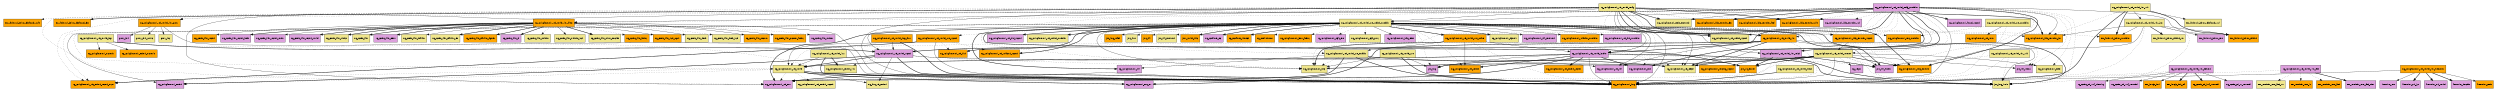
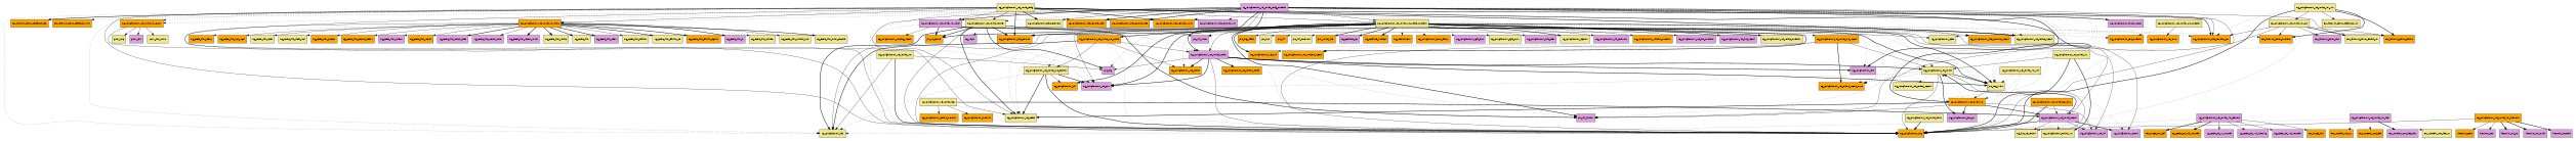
  digraph {
    fontname="Patrick Hand"
    node [fillcolor=orange fontname="Patrick Hand" fontsize=10.0 shape=box style=filled]
    edge [fontname="Patrick Hand" style=bold]
    org_springframework_web_servlet [fillcolor=khaki]
    java_lang_invoke [fillcolor=khaki]
    org_springframework_context [fillcolor=plum]
    org_springframework_core_env [fillcolor=plum]
    org_springframework_lang
    n6 [fillcolor=khaki label=org_time_web_context]
    org_springframework_web_context_request_async
    org_springframework_web_context_support [fillcolor=khaki]
    org_springframework_web_cors [fillcolor=plum]
    org_springframework_web_servlet_config [fillcolor=khaki]
    com_fasterxml_jackson_dataformat_cbor
    com_fasterxml_jackson_dataformat_smile
    org_springframework_cache_concurrent [fillcolor=khaki]
    org_springframework_http [fillcolor=khaki]
    org_springframework_http_converter
    org_springframework_http_converter_cbor
    org_springframework_http_converter_feed
    org_springframework_http_converter_json
    org_springframework_http_converter_smile
    org_springframework_http_converter_support
    org_springframework_http_converter_xml [fillcolor=plum]
    org_springframework_web_accept [fillcolor=khaki]
    org_springframework_web_method_support [fillcolor=khaki]
    org_springframework_web_servlet_handler [fillcolor=plum]
    org_springframework_web_servlet_mvc_method_annotation [fillcolor=khaki]
    org_springframework_web_servlet_resource [fillcolor=khaki]
    org_springframework_web_servlet_view
    org_springframework_web_servlet_view_groovy
    org_springframework_web_servlet_view_script [fillcolor=plum]
    org_springframework_web_servlet_view_tiles3
    java_util_function [fillcolor=plum]
    org_springframework_core [fillcolor=plum]
    java_lang [fillcolor=plum]
    org_springframework_web_context_request
    org_springframework_web_method
    java_util_stream [fillcolor=plum]
    org_springframework_core_annotation
    org_springframework_web_servlet_mvc_condition [fillcolor=khaki]
-   org_springframework_util [fillcolor=plum]
+   org_springframework_util
    org_springframework_web_servlet_mvc_method
    com_fasterxml_jackson_annotation
    java_lang_reflect
    java_nio_charset
    java_time [fillcolor=khaki]
    java_util
    java_util_concurrent [fillcolor=khaki]
    javax_servlet_http
    org_aopalliance_aop [fillcolor=plum]
    org_aopalliance_intercept
    org_reactivestreams
    org_springframework_beans_factory
    org_springframework_cglib_core [fillcolor=plum]
    org_springframework_cglib_proxy [fillcolor=khaki]
    org_springframework_http_codec [fillcolor=plum]
    org_springframework_objenesis [fillcolor=khaki]
    org_springframework_util_concurrent [fillcolor=plum]
    org_springframework_validation_annotation
    org_springframework_web_bind
    org_springframework_web_bind_annotation [fillcolor=plum]
    org_springframework_web_bind_support [fillcolor=plum]
    org_springframework_web_method_annotation [fillcolor=khaki]
    org_springframework_web_multipart_support
    org_springframework_web_servlet_mvc_support
    org_springframework_web_servlet_support [fillcolor=plum]
    org_springframework_web_util [fillcolor=plum]
    org_springframework_cache [fillcolor=khaki]
    org_webjars [fillcolor=plum]
    groovy_lang [fillcolor=khaki]
    groovy_text [fillcolor=plum]
    groovy_text_markup [fillcolor=khaki]
    org_springframework_scripting_support
    org_apache_tiles [fillcolor=khaki]
    org_apache_tiles_access [fillcolor=plum]
    org_apache_tiles_definition [fillcolor=khaki]
    org_apache_tiles_definition_dao [fillcolor=khaki]
    org_apache_tiles_definition_digester
    org_apache_tiles_el [fillcolor=plum]
    org_apache_tiles_evaluator [fillcolor=khaki]
    org_apache_tiles_evaluator_impl [fillcolor=khaki]
    org_apache_tiles_extras_complete [fillcolor=khaki]
    org_apache_tiles_factory
    org_apache_tiles_impl_mgmt
    org_apache_tiles_locale [fillcolor=khaki]
    org_apache_tiles_locale_impl [fillcolor=khaki]
    org_apache_tiles_preparer
    org_apache_tiles_preparer_factory
    org_apache_tiles_renderer [fillcolor=plum]
    org_apache_tiles_request
    org_apache_tiles_request_locale [fillcolor=plum]
    org_apache_tiles_request_render [fillcolor=plum]
    org_apache_tiles_request_servlet [fillcolor=plum]
    org_apache_tiles_startup [fillcolor=khaki]
    org_springframework_context_i18n [fillcolor=khaki]
    org_springframework_web_servlet_config_annotation [fillcolor=plum]
    com_fasterxml_jackson_databind
    org_springframework_format_support [fillcolor=plum]
    org_springframework_web_servlet_i18n [fillcolor=khaki]
    org_springframework_web_servlet_mvc [fillcolor=khaki]
    org_springframework_web_servlet_mvc_annotation [fillcolor=khaki]
    org_springframework_web_server
    org_springframework_web_servlet_tags [fillcolor=khaki]
    org_springframework_context_expression
    org_springframework_expression
    org_springframework_web_servlet_tags_form
    org_springframework_web_servlet_theme [fillcolor=khaki]
    org_springframework_web_servlet_view_document [fillcolor=plum]
    com_lowagie_text
    com_lowagie_text_pdf
    org_apache_poi_hssf_usermodel
    org_apache_poi_ss_usermodel [fillcolor=plum]
    org_apache_poi_xssf_streaming [fillcolor=plum]
    org_apache_poi_xssf_usermodel [fillcolor=plum]
    org_springframework_web_servlet_view_feed [fillcolor=plum]
    com_rometools_rome_feed
    com_rometools_rome_feed_atom [fillcolor=plum]
    com_rometools_rome_feed_rss [fillcolor=khaki]
    com_rometools_rome_io
    org_springframework_web_servlet_view_freemarker
    freemarker_cache
    freemarker_core [fillcolor=plum]
    freemarker_ext_jsp [fillcolor=plum]
    freemarker_ext_servlet [fillcolor=plum]
    freemarker_template [fillcolor=plum]
    org_springframework_web_servlet_view_json [fillcolor=khaki]
    com_fasterxml_jackson_core [fillcolor=plum]
    com_fasterxml_jackson_databind_ser [fillcolor=khaki]
    org_springframework_web_servlet_view_xml [fillcolor=khaki]
    com_fasterxml_jackson_dataformat_xml [fillcolor=khaki]
    org_springframework_web_servlet_view_xslt [fillcolor=khaki]
    org_springframework_web_servlet -> java_lang_invoke
    org_springframework_web_servlet -> org_springframework_context [style=dotted]
    org_springframework_web_servlet -> org_springframework_core_env
    org_springframework_web_servlet -> org_springframework_lang [style=solid]
    org_springframework_web_servlet -> n6 [style=solid]
    org_springframework_web_servlet -> org_springframework_web_context_request_async [style=dotted]
    org_springframework_web_servlet -> org_springframework_web_context_support [style=dotted]
    org_springframework_web_servlet -> org_springframework_web_cors [style=dotted]
    org_springframework_web_servlet_config -> org_springframework_lang [style=solid]
    org_springframework_web_servlet_config -> org_springframework_web_cors [style=dotted]
    org_springframework_web_servlet_config -> com_fasterxml_jackson_dataformat_cbor
    org_springframework_web_servlet_config -> com_fasterxml_jackson_dataformat_smile [style=dotted]
    org_springframework_web_servlet_config -> org_springframework_cache_concurrent
    org_springframework_web_servlet_config -> org_springframework_http [style=dotted]
    org_springframework_web_servlet_config -> org_springframework_http_converter
    org_springframework_web_servlet_config -> org_springframework_http_converter_cbor [style=dotted]
    org_springframework_web_servlet_config -> org_springframework_http_converter_feed [style=dotted]
    org_springframework_web_servlet_config -> org_springframework_http_converter_json
    org_springframework_web_servlet_config -> org_springframework_http_converter_smile
    org_springframework_web_servlet_config -> org_springframework_http_converter_support [style=dotted]
    org_springframework_web_servlet_config -> org_springframework_http_converter_xml [style=dotted]
    org_springframework_web_servlet_config -> org_springframework_web_accept [style=solid]
    org_springframework_web_servlet_config -> org_springframework_web_method_support
    org_springframework_web_servlet_config -> org_springframework_web_servlet_handler [style=dotted]
    org_springframework_web_servlet_config -> org_springframework_web_servlet_mvc_method_annotation [style=solid]
-   org_springframework_http_converter_support -> org_springframework_web_servlet_resource [style=solid]
+   org_springframework_web_servlet_config -> org_springframework_web_servlet_resource [style=solid]
    org_springframework_web_servlet_config -> org_springframework_web_servlet_view
    org_springframework_web_servlet_config -> org_springframework_web_servlet_view_groovy [style=dotted]
    org_springframework_web_servlet_config -> org_springframework_web_servlet_view_script [style=solid]
    org_springframework_web_servlet_config -> org_springframework_web_servlet_view_tiles3 [style=solid]
    org_springframework_web_servlet_handler -> org_springframework_web_servlet
    org_springframework_web_servlet_handler -> java_lang_invoke
    org_springframework_web_servlet_handler -> org_springframework_lang [style=solid]
    org_springframework_web_servlet_handler -> org_springframework_web_cors
    org_springframework_web_servlet_handler -> java_util_function [style=dotted]
    org_springframework_web_servlet_handler -> org_springframework_core
    org_springframework_web_servlet_handler -> java_lang [style=solid]
    org_springframework_web_servlet_handler -> org_springframework_web_context_request
    org_springframework_web_servlet_handler -> org_springframework_web_method
    org_springframework_web_servlet_mvc_method_annotation -> org_springframework_web_servlet [style=dotted]
    org_springframework_web_servlet_mvc_method_annotation -> java_lang_invoke
    org_springframework_web_servlet_mvc_method_annotation -> org_springframework_context [style=solid]
    org_springframework_web_servlet_mvc_method_annotation -> org_springframework_lang [style=solid]
    org_springframework_web_servlet_mvc_method_annotation -> org_springframework_web_context_request_async [style=dotted]
    org_springframework_web_servlet_mvc_method_annotation -> org_springframework_web_cors
    org_springframework_web_servlet_mvc_method_annotation -> org_springframework_http [style=solid]
    org_springframework_web_servlet_mvc_method_annotation -> org_springframework_http_converter [style=dotted]
    org_springframework_web_servlet_mvc_method_annotation -> org_springframework_http_converter_json [style=dotted]
    org_springframework_web_servlet_mvc_method_annotation -> org_springframework_http_converter_support [style=dotted]
    org_springframework_web_servlet_mvc_method_annotation -> org_springframework_web_accept [style=dotted]
    org_springframework_web_servlet_mvc_method_annotation -> org_springframework_web_method_support
    org_springframework_web_servlet_mvc_method_annotation -> org_springframework_web_servlet_handler [style=solid]
    org_springframework_web_servlet_mvc_method_annotation -> java_util_function
    org_springframework_web_servlet_mvc_method_annotation -> org_springframework_core [style=dotted]
    org_springframework_web_servlet_mvc_method_annotation -> java_lang [style=dotted]
    org_springframework_web_servlet_mvc_method_annotation -> org_springframework_web_method [style=dotted]
    org_springframework_web_servlet_mvc_method_annotation -> java_util_stream [style=dotted]
    org_springframework_web_servlet_mvc_method_annotation -> org_springframework_core_annotation [style=dotted]
    org_springframework_web_servlet_mvc_method_annotation -> org_springframework_web_servlet_mvc_condition [style=dotted]
    org_springframework_web_servlet_mvc_method_annotation -> org_springframework_util
    org_springframework_web_servlet_mvc_method_annotation -> org_springframework_web_servlet_mvc_method
    org_springframework_web_servlet_mvc_method_annotation -> com_fasterxml_jackson_annotation [style=dotted]
    org_springframework_web_servlet_mvc_method_annotation -> java_lang_reflect [style=solid]
    org_springframework_web_servlet_mvc_method_annotation -> java_nio_charset
    org_springframework_web_servlet_mvc_method_annotation -> java_time [style=dotted]
    org_springframework_web_servlet_mvc_method_annotation -> java_util [style=dotted]
    org_springframework_web_servlet_mvc_method_annotation -> java_util_concurrent [style=dotted]
    org_springframework_web_servlet_mvc_method_annotation -> javax_servlet_http
    org_springframework_web_servlet_mvc_method_annotation -> org_aopalliance_aop
    org_springframework_web_servlet_mvc_method_annotation -> org_aopalliance_intercept
    org_springframework_web_servlet_mvc_method_annotation -> org_reactivestreams [style=dotted]
    org_springframework_web_servlet_mvc_method_annotation -> org_springframework_beans_factory [style=dotted]
    org_springframework_web_servlet_mvc_method_annotation -> org_springframework_cglib_core [style=dotted]
    org_springframework_web_servlet_mvc_method_annotation -> org_springframework_cglib_proxy [style=dotted]
    org_springframework_web_servlet_mvc_method_annotation -> org_springframework_http_codec [style=solid]
    org_springframework_web_servlet_mvc_method_annotation -> org_springframework_objenesis
    org_springframework_web_servlet_mvc_method_annotation -> org_springframework_util_concurrent [style=solid]
    org_springframework_web_servlet_mvc_method_annotation -> org_springframework_validation_annotation [style=solid]
    org_springframework_web_servlet_mvc_method_annotation -> org_springframework_web_bind
    org_springframework_web_servlet_mvc_method_annotation -> org_springframework_web_bind_annotation [style=solid]
    org_springframework_web_servlet_mvc_method_annotation -> org_springframework_web_bind_support
    org_springframework_web_servlet_mvc_method_annotation -> org_springframework_web_method_annotation
    org_springframework_web_servlet_mvc_method_annotation -> org_springframework_web_multipart_support
    org_springframework_web_servlet_mvc_method_annotation -> org_springframework_web_servlet_mvc_support [style=dotted]
    org_springframework_web_servlet_mvc_method_annotation -> org_springframework_web_servlet_support [style=solid]
    org_springframework_web_servlet_mvc_method_annotation -> org_springframework_web_util [style=solid]
    org_springframework_web_servlet_resource -> java_lang_invoke [style=dotted]
    org_springframework_web_servlet_resource -> org_springframework_lang [style=solid]
    org_springframework_web_servlet_resource -> org_springframework_web_cors [style=dotted]
    org_springframework_web_servlet_resource -> org_springframework_http
    org_springframework_web_servlet_resource -> org_springframework_http_converter
    org_springframework_web_servlet_resource -> org_springframework_web_accept
    org_springframework_web_servlet_resource -> java_util_function [style=dotted]
    org_springframework_web_servlet_resource -> java_lang
    org_springframework_web_servlet_resource -> java_util_stream [style=solid]
    org_springframework_web_servlet_resource -> java_nio_charset
    org_springframework_web_servlet_resource -> org_springframework_cache [style=solid]
    org_springframework_web_servlet_resource -> org_webjars [style=dotted]
    org_springframework_web_servlet_view -> org_springframework_web_servlet [style=dotted]
-   org_springframework_web_servlet_view -> java_lang_invoke [style=solid]
+   java_lang_invoke -> org_springframework_web_servlet_view [style=solid]
    org_springframework_web_servlet_view -> org_springframework_core_env
    org_springframework_web_servlet_view -> org_springframework_lang [style=dotted]
    org_springframework_web_servlet_view -> org_springframework_web_accept
    org_springframework_web_servlet_view -> java_util_function [style=solid]
    org_springframework_web_servlet_view -> org_springframework_web_servlet_support
    org_springframework_web_servlet_view -> org_springframework_web_util [style=solid]
    org_springframework_web_servlet_view_groovy -> org_springframework_lang [style=solid]
    org_springframework_web_servlet_view_groovy -> groovy_lang [style=solid]
    org_springframework_web_servlet_view_groovy -> groovy_text [style=solid]
    org_springframework_web_servlet_view_groovy -> groovy_text_markup [style=solid]
    org_springframework_web_servlet_view_script -> java_lang_invoke
    org_springframework_web_servlet_view_script -> org_springframework_lang [style=dotted]
    org_springframework_web_servlet_view_script -> java_util_function
    org_springframework_web_servlet_view_script -> java_nio_charset
    org_springframework_web_servlet_view_script -> org_springframework_scripting_support [style=solid]
    org_springframework_web_servlet_view_tiles3 -> org_springframework_lang [style=solid]
    org_springframework_web_servlet_view_tiles3 -> org_apache_tiles
    org_springframework_web_servlet_view_tiles3 -> org_apache_tiles_access
    org_springframework_web_servlet_view_tiles3 -> org_apache_tiles_definition [style=solid]
    org_springframework_web_servlet_view_tiles3 -> org_apache_tiles_definition_dao
    org_springframework_web_servlet_view_tiles3 -> org_apache_tiles_definition_digester
    org_springframework_web_servlet_view_tiles3 -> org_apache_tiles_el
    org_springframework_web_servlet_view_tiles3 -> org_apache_tiles_evaluator [style=dotted]
    org_springframework_web_servlet_view_tiles3 -> org_apache_tiles_evaluator_impl [style=solid]
    org_springframework_web_servlet_view_tiles3 -> org_apache_tiles_extras_complete
    org_springframework_web_servlet_view_tiles3 -> org_apache_tiles_factory [style=dotted]
    org_springframework_web_servlet_view_tiles3 -> org_apache_tiles_impl_mgmt [style=solid]
    org_springframework_web_servlet_view_tiles3 -> org_apache_tiles_locale [style=solid]
    org_springframework_web_servlet_view_tiles3 -> org_apache_tiles_locale_impl [style=dotted]
    org_springframework_web_servlet_view_tiles3 -> org_apache_tiles_preparer [style=solid]
    org_springframework_web_servlet_view_tiles3 -> org_apache_tiles_preparer_factory [style=solid]
    org_springframework_web_servlet_view_tiles3 -> org_apache_tiles_renderer [style=dotted]
    org_springframework_web_servlet_view_tiles3 -> org_apache_tiles_request [style=solid]
    org_springframework_web_servlet_view_tiles3 -> org_apache_tiles_request_locale
    org_springframework_web_servlet_view_tiles3 -> org_apache_tiles_request_render [style=solid]
    org_springframework_web_servlet_view_tiles3 -> org_apache_tiles_request_servlet
    org_springframework_web_servlet_view_tiles3 -> org_apache_tiles_startup
    org_springframework_web_servlet_mvc_condition -> org_springframework_lang
    org_springframework_web_servlet_mvc_condition -> org_springframework_web_cors
    org_springframework_web_servlet_mvc_condition -> org_springframework_http [style=dotted]
    org_springframework_web_servlet_mvc_condition -> org_springframework_web_accept
    org_springframework_web_servlet_mvc_condition -> org_springframework_util [style=solid]
    org_springframework_web_servlet_mvc_method -> org_springframework_lang [style=dotted]
    org_springframework_web_servlet_mvc_method -> org_springframework_http
    org_springframework_web_servlet_mvc_method -> org_springframework_web_accept [style=dotted]
    org_springframework_web_servlet_mvc_method -> org_springframework_web_servlet_handler [style=solid]
    org_springframework_web_servlet_mvc_method -> org_springframework_web_method [style=solid]
    org_springframework_web_servlet_mvc_method -> org_springframework_web_servlet_mvc_condition [style=solid]
    org_springframework_web_servlet_mvc_support -> org_springframework_web_servlet [style=solid]
    org_springframework_web_servlet_mvc_support -> org_springframework_lang [style=solid]
    org_springframework_web_servlet_mvc_support -> org_springframework_web_context_request_async
    org_springframework_web_servlet_mvc_support -> org_springframework_web_bind [style=dotted]
    org_springframework_web_servlet_mvc_support -> org_springframework_web_multipart_support [style=dotted]
    org_springframework_web_servlet_support -> org_springframework_web_servlet
    org_springframework_web_servlet_support -> org_springframework_context
    org_springframework_web_servlet_support -> org_springframework_lang
    org_springframework_web_servlet_support -> n6 [style=solid]
    org_springframework_web_servlet_support -> org_springframework_http [style=dotted]
    org_springframework_web_servlet_support -> org_springframework_web_util [style=solid]
    org_springframework_web_servlet_support -> org_springframework_context_i18n [style=dotted]
    org_springframework_web_servlet_config_annotation -> java_lang_invoke [style=dotted]
    org_springframework_web_servlet_config_annotation -> org_springframework_lang [style=solid]
    org_springframework_web_servlet_config_annotation -> org_springframework_web_context_request_async [style=dotted]
    org_springframework_web_servlet_config_annotation -> org_springframework_web_cors [style=solid]
    org_springframework_web_servlet_config_annotation -> org_springframework_cache_concurrent [style=solid]
    org_springframework_web_servlet_config_annotation -> org_springframework_http [style=dotted]
    org_springframework_web_servlet_config_annotation -> org_springframework_http_converter
    org_springframework_web_servlet_config_annotation -> org_springframework_http_converter_cbor
    org_springframework_web_servlet_config_annotation -> org_springframework_http_converter_feed
    org_springframework_web_servlet_config_annotation -> org_springframework_http_converter_json [style=solid]
    org_springframework_web_servlet_config_annotation -> org_springframework_http_converter_smile [style=dotted]
    org_springframework_web_servlet_config_annotation -> org_springframework_http_converter_support [style=dotted]
    org_springframework_web_servlet_config_annotation -> org_springframework_http_converter_xml [style=dotted]
    org_springframework_web_servlet_config_annotation -> org_springframework_web_accept [style=solid]
    org_springframework_web_servlet_config_annotation -> org_springframework_web_method_support [style=dotted]
    org_springframework_web_servlet_config_annotation -> org_springframework_web_servlet_handler
    org_springframework_web_servlet_config_annotation -> org_springframework_web_servlet_mvc_method_annotation [style=solid]
    org_springframework_web_servlet_config_annotation -> org_springframework_web_servlet_resource [style=dotted]
    org_springframework_web_servlet_config_annotation -> org_springframework_web_servlet_view [style=dotted]
    org_springframework_web_servlet_config_annotation -> org_springframework_web_servlet_view_groovy [style=dotted]
    org_springframework_web_servlet_config_annotation -> org_springframework_web_servlet_view_script
    org_springframework_web_servlet_config_annotation -> org_springframework_web_servlet_view_tiles3 [style=dotted]
    org_springframework_web_servlet_config_annotation -> java_util_function [style=dotted]
    org_springframework_web_servlet_config_annotation -> org_springframework_core
    org_springframework_web_servlet_config_annotation -> java_util_stream [style=dotted]
    org_springframework_web_servlet_config_annotation -> org_springframework_cache [style=dotted]
    org_springframework_web_servlet_config_annotation -> com_fasterxml_jackson_databind [style=solid]
    org_springframework_web_servlet_config_annotation -> org_springframework_format_support
    org_springframework_web_servlet_i18n -> org_springframework_web_servlet [style=solid]
    org_springframework_web_servlet_i18n -> org_springframework_lang
    org_springframework_web_servlet_i18n -> org_springframework_context_i18n
    org_springframework_web_servlet_mvc -> org_springframework_lang
    org_springframework_web_servlet_mvc -> org_springframework_http [style=solid]
    org_springframework_web_servlet_mvc -> java_lang [style=solid]
    org_springframework_web_servlet_mvc_annotation -> org_springframework_lang [style=dotted]
    org_springframework_web_servlet_mvc_annotation -> org_springframework_core_annotation [style=dotted]
    org_springframework_web_servlet_mvc_annotation -> org_springframework_web_server [style=solid]
    org_springframework_web_servlet_tags -> org_springframework_lang [style=dotted]
    org_springframework_web_servlet_tags -> org_springframework_web_servlet_support
    org_springframework_web_servlet_tags -> org_springframework_context_expression [style=solid]
    org_springframework_web_servlet_tags -> org_springframework_expression [style=solid]
    org_springframework_web_servlet_tags_form -> org_springframework_lang
    org_springframework_web_servlet_tags_form -> org_springframework_web_servlet_support [style=solid]
    org_springframework_web_servlet_theme -> org_springframework_lang
    org_springframework_web_servlet_view_document -> org_springframework_lang [style=dotted]
    org_springframework_web_servlet_view_document -> com_lowagie_text [style=solid]
    org_springframework_web_servlet_view_document -> com_lowagie_text_pdf
    org_springframework_web_servlet_view_document -> org_apache_poi_hssf_usermodel
    org_springframework_web_servlet_view_document -> org_apache_poi_ss_usermodel [style=solid]
    org_springframework_web_servlet_view_document -> org_apache_poi_xssf_streaming [style=solid]
    org_springframework_web_servlet_view_document -> org_apache_poi_xssf_usermodel [style=solid]
    org_springframework_web_servlet_view_feed -> org_springframework_lang [style=dotted]
    org_springframework_web_servlet_view_feed -> com_rometools_rome_feed [style=dotted]
    org_springframework_web_servlet_view_feed -> com_rometools_rome_feed_atom
    org_springframework_web_servlet_view_feed -> com_rometools_rome_feed_rss [style=dotted]
    org_springframework_web_servlet_view_feed -> com_rometools_rome_io [style=dotted]
    org_springframework_web_servlet_view_freemarker -> org_springframework_lang [style=solid]
    org_springframework_web_servlet_view_freemarker -> freemarker_cache [style=solid]
    org_springframework_web_servlet_view_freemarker -> freemarker_core [style=solid]
    org_springframework_web_servlet_view_freemarker -> freemarker_ext_jsp
    org_springframework_web_servlet_view_freemarker -> freemarker_ext_servlet
    org_springframework_web_servlet_view_freemarker -> freemarker_template
    org_springframework_web_servlet_view_json -> java_lang_invoke [style=dotted]
    org_springframework_web_servlet_view_json -> org_springframework_lang [style=dotted]
    org_springframework_web_servlet_view_json -> org_springframework_http_converter_json [style=solid]
    org_springframework_web_servlet_view_json -> java_util_function [style=solid]
    org_springframework_web_servlet_view_json -> com_fasterxml_jackson_annotation [style=solid]
    org_springframework_web_servlet_view_json -> com_fasterxml_jackson_databind [style=solid]
    org_springframework_web_servlet_view_json -> com_fasterxml_jackson_core [style=solid]
    org_springframework_web_servlet_view_json -> com_fasterxml_jackson_databind_ser
    org_springframework_web_servlet_view_xml -> org_springframework_lang
    org_springframework_web_servlet_view_xml -> org_springframework_http_converter_json [style=dotted]
    org_springframework_web_servlet_view_xml -> com_fasterxml_jackson_annotation
    org_springframework_web_servlet_view_xml -> com_fasterxml_jackson_databind
    org_springframework_web_servlet_view_xml -> org_springframework_web_servlet_view_json [style=solid]
    org_springframework_web_servlet_view_xml -> com_fasterxml_jackson_dataformat_xml [style=solid]
    org_springframework_web_servlet_view_xslt -> java_lang_invoke [style=dotted]
    org_springframework_web_servlet_view_xslt -> org_springframework_lang [style=dotted]
    org_springframework_web_servlet_view_xslt -> java_util_function [style=dotted]
  }
